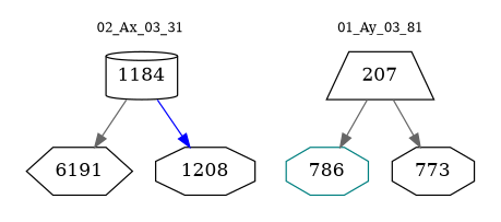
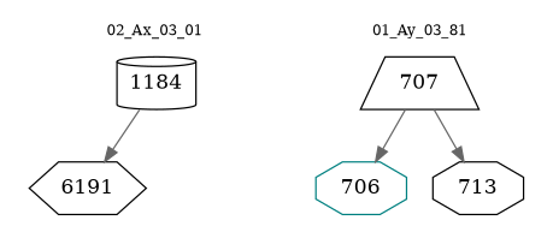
  digraph {
    node [color=black shape=octagon]
    edge [color=gray40]
    n1 [label=1184 shape=cylinder]
    n2 [label=6191 shape=hexagon]
-   n3 [label=1208]
-   n4 [label=207 shape=trapezium]
-   n5 [color=teal label=786]
-   n6 [label=773]
+   n4 [label=707 shape=trapezium]
+   n5 [color=teal label=706]
+   n6 [label=713]
    subgraph cluster_1 {
      color=white
      fontsize=10
-     label="02_Ax_03_31"
+     label="02_Ax_03_01"
      n1
      n2
-     n3
    }
    subgraph cluster_2 {
      color=white
      fontsize=10
      label="01_Ay_03_81"
      n4
      n5
      n6
    }
    n1 -> n2
-   n1 -> n3 [color=blue]
    n4 -> n5
    n4 -> n6
  }
